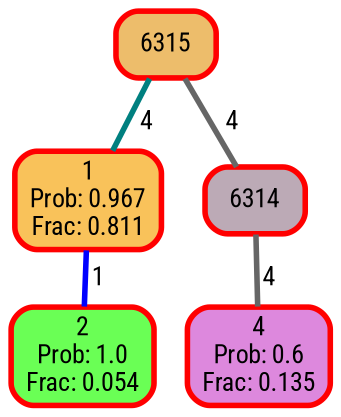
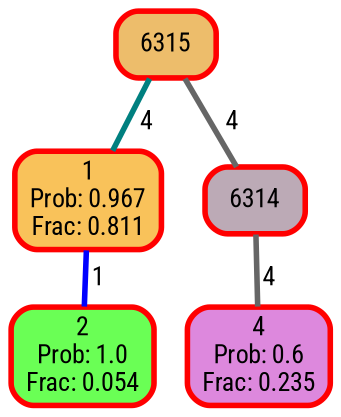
  graph {
    fontname="Roboto Condensed"
    ranksep="0 equally"
    splines=straight
    node [color=red fontcolor=black fontname="Roboto Condensed" penwidth=3 shape=box style="filled, rounded"]
    edge [color=gray40 fontname="Roboto Condensed" penwidth=3]
    n1 [fillcolor="#f9c25a" label="1\nProb: 0.967\nFrac: 0.811"]
    n2 [fillcolor="#6aff55" label="2\nProb: 1.0\nFrac: 0.054"]
    n3 [fillcolor="#edbd6b" label=6315]
    n4 [fillcolor="#bcaab6" label=6314]
-   n5 [fillcolor="#dd88dd" label="4\nProb: 0.6\nFrac: 0.135"]
+   n5 [fillcolor="#dd88dd" label="4\nProb: 0.6\nFrac: 0.235"]
    subgraph sub_1 {
      rank=same
    }
    n1 -- n2 [color=blue label=" 1"]
    n3 -- n1 [color=teal label=" 4"]
    n3 -- n4 [label=" 4"]
    n4 -- n5 [label=" 4"]
  }
